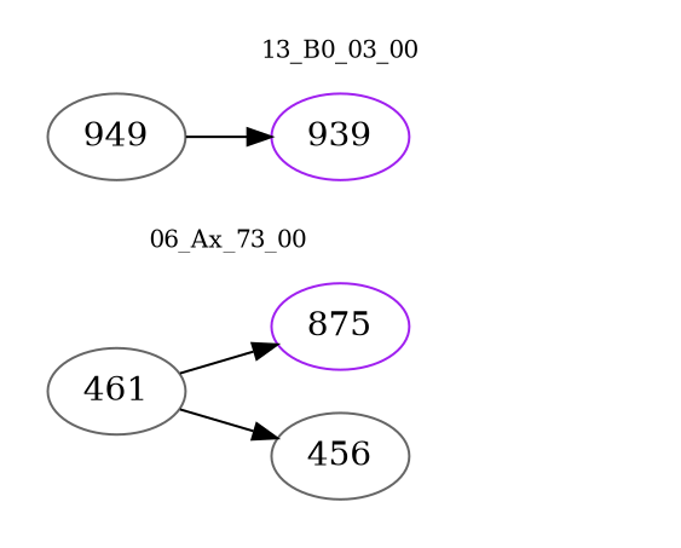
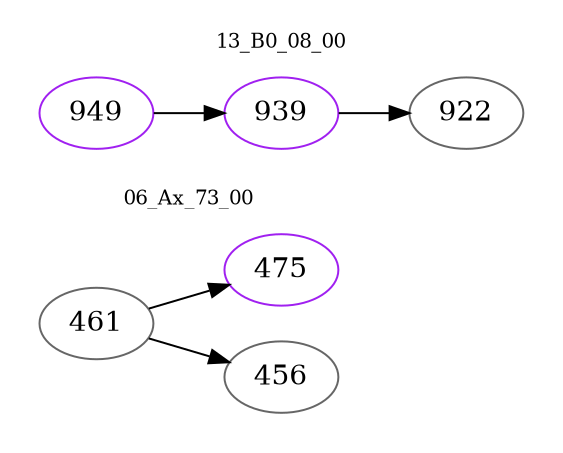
  digraph {
    rankdir=LR
    node [color=gray40]
    edge [color=black]
    n1 [label=461]
    n2 [label=456]
-   n3 [color=purple label=875]
+   n3 [color=purple label=475]
    n4 [color=purple label=939]
-   n6 [label=949]
+   n5 [label=922]
+   n6 [color=purple label=949]
    subgraph cluster_1 {
      color=white
      fontsize=10
      label="06_Ax_73_00"
      n1
      n2
      n3
    }
    subgraph cluster_2 {
      color=white
      fontsize=10
-     label="13_B0_03_00"
+     label="13_B0_08_00"
      n4
+     n5
      n6
    }
    n1 -> n2
    n1 -> n3
+   n4 -> n5
    n6 -> n4
  }
